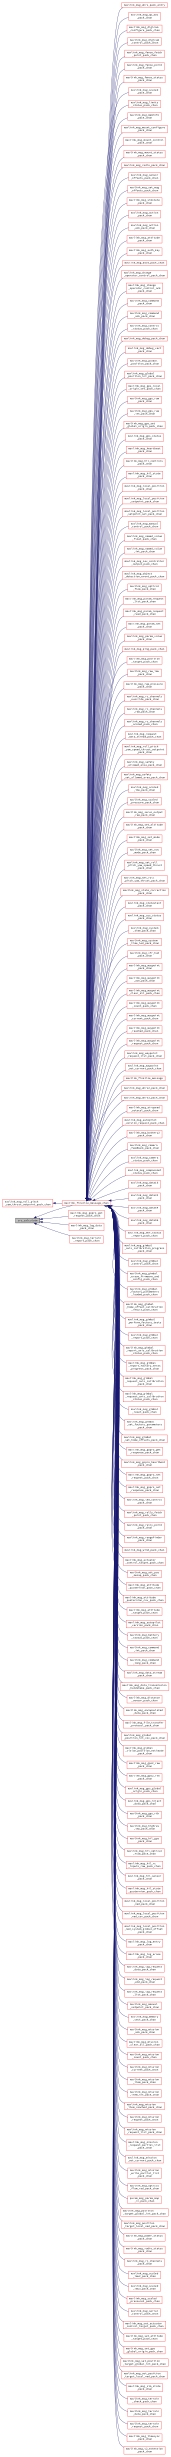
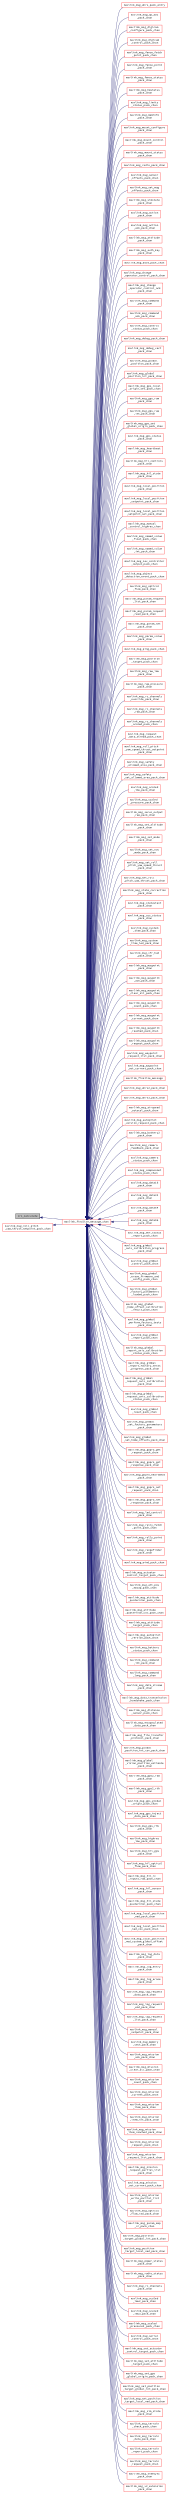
  digraph {
    fontname="Source Code Pro"
    rankdir=LR
    node [color=red fillcolor=white fontname="Source Code Pro" fontsize=10 shape=record style=filled]
    edge [color=midnightblue dir=back fontname="Source Code Pro" fontsize=10 labelfontname=Helvetica labelfontsize=10 style=solid]
    n1 [color=black fillcolor=grey75 fontcolor=black height=0.2 label=crc_calculate width=0.4]
    n2 [height=0.2 label=mavlink_finalize_message_chan width=0.4]
    n3 [height=0.2 label=mavlink_msg_ahrs_pack_entry width=0.4]
    n4 [height=0.2 label="mavlink_msg_ap_adc\l_pack_chan" width=0.4]
    n5 [height=0.2 label="mavlink_msg_digicam\l_configure_pack_chan" width=0.4]
    n6 [height=0.2 label="mavlink_msg_digicam\l_control_pack_chan" width=0.4]
    n7 [height=0.2 label="mavlink_msg_fence_fetch\l_point_pack_chan" width=0.4]
    n8 [height=0.2 label="mavlink_msg_fence_point\l_pack_chan" width=0.4]
    n9 [height=0.2 label="mavlink_msg_fence_status\l_pack_chan" width=0.4]
-   n10 [height=0.2 label="mavlink_msg_scaled\l_pack_chan" width=0.4]
+   n10 [height=0.2 label="mavlink_msg_hwstatus\l_pack_chan" width=0.4]
    n11 [height=0.2 label="mavlink_msg_limits\l_status_pack_chan" width=0.4]
    n12 [height=0.2 label="mavlink_msg_meminfo\l_pack_chan" width=0.4]
    n13 [height=0.2 label="mavlink_msg_mount_configure\l_pack_chan" width=0.4]
    n14 [height=0.2 label="mavlink_msg_mount_control\l_pack_chan" width=0.4]
    n15 [height=0.2 label="mavlink_msg_mount_status\l_pack_chan" width=0.4]
    n16 [height=0.2 label=mavlink_msg_radio_pack_chan width=0.4]
    n17 [height=0.2 label="mavlink_msg_sensor\l_offsets_pack_chan" width=0.4]
    n18 [height=0.2 label="mavlink_msg_set_mag\l_offsets_pack_chan" width=0.4]
    n19 [height=0.2 label="mavlink_msg_simstate\l_pack_chan" width=0.4]
    n20 [height=0.2 label="mavlink_msg_action\l_pack_chan" width=0.4]
    n21 [height=0.2 label="mavlink_msg_action\l_ack_pack_chan" width=0.4]
    n22 [height=0.2 label="mavlink_msg_attitude\l_pack_chan" width=0.4]
    n23 [height=0.2 label="mavlink_msg_auth_key\l_pack_chan" width=0.4]
    n24 [height=0.2 label=mavlink_msg_boot_pack_chan width=0.4]
    n25 [height=0.2 label="mavlink_msg_change\l_operator_control_pack_chan" width=0.4]
    n26 [height=0.2 label="mavlink_msg_change\l_operator_control_ack\l_pack_chan" width=0.4]
    n27 [height=0.2 label="mavlink_msg_command\l_pack_chan" width=0.4]
    n28 [height=0.2 label="mavlink_msg_command\l_ack_pack_chan" width=0.4]
    n29 [height=0.2 label="mavlink_msg_control\l_status_pack_chan" width=0.4]
    n30 [height=0.2 label=mavlink_msg_debug_pack_chan width=0.4]
    n31 [height=0.2 label="mavlink_msg_debug_vect\l_pack_chan" width=0.4]
    n32 [height=0.2 label="mavlink_msg_global\l_position_pack_chan" width=0.4]
    n33 [height=0.2 label="mavlink_msg_global\l_position_int_pack_chan" width=0.4]
    n34 [height=0.2 label="mavlink_msg_gps_local\l_origin_set_pack_chan" width=0.4]
    n35 [height=0.2 label="mavlink_msg_gps_raw\l_pack_chan" width=0.4]
    n36 [height=0.2 label="mavlink_msg_gps_raw\l_int_pack_chan" width=0.4]
    n37 [height=0.2 label="mavlink_msg_gps_set\l_global_origin_pack_chan" width=0.4]
    n38 [height=0.2 label="mavlink_msg_gps_status\l_pack_chan" width=0.4]
    n39 [height=0.2 label="mavlink_msg_heartbeat\l_pack_chan" width=0.4]
    n40 [height=0.2 label="mavlink_msg_hil_controls\l_pack_chan" width=0.4]
    n41 [height=0.2 label="mavlink_msg_hil_state\l_pack_chan" width=0.4]
    n42 [height=0.2 label="mavlink_msg_local_position\l_pack_chan" width=0.4]
    n43 [height=0.2 label="mavlink_msg_local_position\l_setpoint_pack_chan" width=0.4]
    n44 [height=0.2 label="mavlink_msg_local_position\l_setpoint_set_pack_chan" width=0.4]
-   n45 [height=0.2 label="mavlink_msg_manual\l_control_pack_chan" width=0.4]
+   n45 [height=0.2 label="mavlink_msg_manual\l_control_highres_chan" width=0.4]
    n46 [height=0.2 label="mavlink_msg_named_value\l_float_pack_chan" width=0.4]
    n47 [height=0.2 label="mavlink_msg_named_value\l_int_pack_chan" width=0.4]
    n48 [height=0.2 label="mavlink_msg_nav_controller\l_output_pack_chan" width=0.4]
    n49 [height=0.2 label="mavlink_msg_object\l_detection_event_pack_chan" width=0.4]
    n50 [height=0.2 label="mavlink_msg_optical\l_flow_pack_chan" width=0.4]
    n51 [height=0.2 label="mavlink_msg_param_request\l_list_pack_chan" width=0.4]
    n52 [height=0.2 label="mavlink_msg_param_request\l_read_pack_chan" width=0.4]
    n53 [height=0.2 label="mavlink_msg_param_set\l_pack_chan" width=0.4]
    n54 [height=0.2 label="mavlink_msg_param_value\l_pack_chan" width=0.4]
    n55 [height=0.2 label=mavlink_msg_ping_pack_chan width=0.4]
    n56 [height=0.2 label="mavlink_msg_position\l_target_pack_chan" width=0.4]
    n57 [height=0.2 label="mavlink_msg_raw_imu\l_pack_chan" width=0.4]
    n58 [height=0.2 label="mavlink_msg_raw_pressure\l_pack_chan" width=0.4]
    n59 [height=0.2 label="mavlink_msg_rc_channels\l_override_pack_chan" width=0.4]
    n60 [height=0.2 label="mavlink_msg_rc_channels\l_raw_pack_chan" width=0.4]
    n61 [height=0.2 label="mavlink_msg_rc_channels\l_scaled_pack_chan" width=0.4]
    n62 [height=0.2 label="mavlink_msg_request\l_data_stream_pack_chan" width=0.4]
    n63 [height=0.2 label="mavlink_msg_roll_pitch\l_yaw_speed_thrust_setpoint\l_pack_chan" width=0.4]
    n64 [height=0.2 label="mavlink_msg_safety\l_allowed_area_pack_chan" width=0.4]
    n65 [height=0.2 label="mavlink_msg_safety\l_set_allowed_area_pack_chan" width=0.4]
    n66 [height=0.2 label="mavlink_msg_scaled\l_imu_pack_chan" width=0.4]
    n67 [height=0.2 label="mavlink_msg_scaled\l_pressure_pack_chan" width=0.4]
    n68 [height=0.2 label="mavlink_msg_servo_output\l_raw_pack_chan" width=0.4]
    n69 [height=0.2 label="mavlink_msg_set_altitude\l_pack_chan" width=0.4]
    n70 [height=0.2 label="mavlink_msg_set_mode\l_pack_chan" width=0.4]
    n71 [height=0.2 label="mavlink_msg_set_nav\l_mode_pack_chan" width=0.4]
    n72 [height=0.2 label="mavlink_msg_set_roll\l_pitch_yaw_speed_thrust\l_pack_chan" width=0.4]
    n73 [height=0.2 label="mavlink_msg_set_roll\l_pitch_yaw_thrust_pack_chan" width=0.4]
    n74 [height=0.2 label="mavlink_msg_state_correction\l_pack_chan" width=0.4]
    n75 [height=0.2 label="mavlink_msg_statustext\l_pack_chan" width=0.4]
    n76 [height=0.2 label="mavlink_msg_sys_status\l_pack_chan" width=0.4]
    n77 [height=0.2 label="mavlink_msg_system\l_time_pack_chan" width=0.4]
    n78 [height=0.2 label="mavlink_msg_system\l_time_led_pack_chan" width=0.4]
    n79 [height=0.2 label="mavlink_msg_vfr_hud\l_pack_chan" width=0.4]
    n80 [height=0.2 label="mavlink_msg_waypoint\l_pack_chan" width=0.4]
    n81 [height=0.2 label="mavlink_msg_waypoint\l_ack_pack_chan" width=0.4]
    n82 [height=0.2 label="mavlink_msg_waypoint\l_clear_all_pack_chan" width=0.4]
    n83 [height=0.2 label="mavlink_msg_waypoint\l_count_pack_chan" width=0.4]
    n84 [height=0.2 label="mavlink_msg_waypoint\l_current_pack_chan" width=0.4]
    n85 [height=0.2 label="mavlink_msg_waypoint\l_reached_pack_chan" width=0.4]
    n86 [height=0.2 label="mavlink_msg_waypoint\l_request_pack_chan" width=0.4]
    n87 [height=0.2 label="mavlink_msg_waypoint\l_request_list_pack_chan" width=0.4]
    n88 [height=0.2 label="mavlink_msg_waypoint\l_set_current_pack_chan" width=0.4]
    n89 [height=0.2 label=mavlink_finalize_message width=0.4]
    n90 [height=0.2 label=mavlink_msg_ahrs2_pack_chan width=0.4]
    n91 [height=0.2 label=mavlink_msg_ahrs3_pack_chan width=0.4]
    n92 [height=0.2 label="mavlink_msg_airspeed\l_autocal_pack_chan" width=0.4]
    n93 [height=0.2 label="mavlink_msg_autopilot\l_version_request_pack_chan" width=0.4]
    n94 [height=0.2 label="mavlink_msg_battery2\l_pack_chan" width=0.4]
    n95 [height=0.2 label="mavlink_msg_camera\l_feedback_pack_chan" width=0.4]
    n96 [height=0.2 label="mavlink_msg_camera\l_status_pack_chan" width=0.4]
    n97 [height=0.2 label="mavlink_msg_compassmot\l_status_pack_chan" width=0.4]
    n98 [height=0.2 label="mavlink_msg_data16\l_pack_chan" width=0.4]
    n99 [height=0.2 label="mavlink_msg_data32\l_pack_chan" width=0.4]
    n100 [height=0.2 label="mavlink_msg_data64\l_pack_chan" width=0.4]
    n101 [height=0.2 label="mavlink_msg_data96\l_pack_chan" width=0.4]
    n102 [height=0.2 label="mavlink_msg_ekf_status\l_report_pack_chan" width=0.4]
    n103 [height=0.2 label="mavlink_msg_gimbal\l_axis_calibration_progress\l_pack_chan" width=0.4]
    n104 [height=0.2 label="mavlink_msg_gimbal\l_control_pack_chan" width=0.4]
    n105 [height=0.2 label="mavlink_msg_gimbal\l_erase_firmware_and\l_config_pack_chan" width=0.4]
    n106 [height=0.2 label="mavlink_msg_gimbal\l_factory_parameters\l_loaded_pack_chan" width=0.4]
    n107 [height=0.2 label="mavlink_msg_gimbal\l_home_offset_calibration\l_result_pack_chan" width=0.4]
    n108 [height=0.2 label="mavlink_msg_gimbal\l_perform_factory_tests\l_pack_chan" width=0.4]
    n109 [height=0.2 label="mavlink_msg_gimbal\l_report_pack_chan" width=0.4]
    n110 [height=0.2 label="mavlink_msg_gimbal\l_report_axis_calibration\l_status_pack_chan" width=0.4]
    n111 [height=0.2 label="mavlink_msg_gimbal\l_report_factory_tests\l_progress_pack_chan" width=0.4]
    n112 [height=0.2 label="mavlink_msg_gimbal\l_request_axis_calibration\l_pack_chan" width=0.4]
    n113 [height=0.2 label="mavlink_msg_gimbal\l_request_axis_calibration\l_status_pack_chan" width=0.4]
    n114 [height=0.2 label="mavlink_msg_gimbal\l_reset_pack_chan" width=0.4]
    n115 [height=0.2 label="mavlink_msg_gimbal\l_set_factory_parameters\l_pack_chan" width=0.4]
    n116 [height=0.2 label="mavlink_msg_gimbal\l_set_home_offsets_pack_chan" width=0.4]
    n117 [height=0.2 label="mavlink_msg_gopro_get\l_request_pack_chan" width=0.4]
    n118 [height=0.2 label="mavlink_msg_gopro_get\l_response_pack_chan" width=0.4]
    n119 [height=0.2 label="mavlink_msg_gopro_heartbeat\l_pack_chan" width=0.4]
    n120 [height=0.2 label="mavlink_msg_gopro_set\l_request_pack_chan" width=0.4]
    n121 [height=0.2 label="mavlink_msg_gopro_set\l_response_pack_chan" width=0.4]
    n122 [height=0.2 label="mavlink_msg_led_control\l_pack_chan" width=0.4]
    n123 [height=0.2 label="mavlink_msg_rally_fetch\l_point_pack_chan" width=0.4]
    n124 [height=0.2 label="mavlink_msg_rally_point\l_pack_chan" width=0.4]
    n125 [height=0.2 label="mavlink_msg_rangefinder\l_pack_chan" width=0.4]
    n126 [height=0.2 label=mavlink_msg_wind_pack_chan width=0.4]
    n127 [height=0.2 label="mavlink_msg_actuator\l_control_target_pack_chan" width=0.4]
    n128 [height=0.2 label="mavlink_msg_att_pos\l_mocap_pack_chan" width=0.4]
    n129 [height=0.2 label="mavlink_msg_attitude\l_quaternion_pack_chan" width=0.4]
    n130 [height=0.2 label="mavlink_msg_attitude\l_quaternion_cov_pack_chan" width=0.4]
    n131 [height=0.2 label="mavlink_msg_attitude\l_target_pack_chan" width=0.4]
    n132 [height=0.2 label="mavlink_msg_autopilot\l_version_pack_chan" width=0.4]
    n133 [height=0.2 label="mavlink_msg_battery\l_status_pack_chan" width=0.4]
    n134 [height=0.2 label="mavlink_msg_command\l_int_pack_chan" width=0.4]
    n135 [height=0.2 label="mavlink_msg_command\l_long_pack_chan" width=0.4]
    n136 [height=0.2 label="mavlink_msg_data_stream\l_pack_chan" width=0.4]
    n137 [height=0.2 label="mavlink_msg_data_transmission\l_handshake_pack_chan" width=0.4]
    n138 [height=0.2 label="mavlink_msg_distance\l_sensor_pack_chan" width=0.4]
    n139 [height=0.2 label="mavlink_msg_encapsulated\l_data_pack_chan" width=0.4]
    n140 [height=0.2 label="mavlink_msg_file_transfer\l_protocol_pack_chan" width=0.4]
    n141 [height=0.2 label="mavlink_msg_global\l_position_int_cov_pack_chan" width=0.4]
    n142 [height=0.2 label="mavlink_msg_global\l_vision_position_estimate\l_pack_chan" width=0.4]
    n143 [height=0.2 label="mavlink_msg_gps2_raw\l_pack_chan" width=0.4]
    n144 [height=0.2 label="mavlink_msg_gps2_rtk\l_pack_chan" width=0.4]
    n145 [height=0.2 label="mavlink_msg_gps_global\l_origin_pack_chan" width=0.4]
    n146 [height=0.2 label="mavlink_msg_gps_inject\l_data_pack_chan" width=0.4]
    n147 [height=0.2 label="mavlink_msg_gps_rtk\l_pack_chan" width=0.4]
    n148 [height=0.2 label="mavlink_msg_highres\l_imu_pack_chan" width=0.4]
    n149 [height=0.2 label="mavlink_msg_hil_gps\l_pack_chan" width=0.4]
    n150 [height=0.2 label="mavlink_msg_hil_optical\l_flow_pack_chan" width=0.4]
    n151 [height=0.2 label="mavlink_msg_hil_rc\l_inputs_raw_pack_chan" width=0.4]
    n152 [height=0.2 label="mavlink_msg_hil_sensor\l_pack_chan" width=0.4]
    n153 [height=0.2 label="mavlink_msg_hil_state\l_quaternion_pack_chan" width=0.4]
    n154 [height=0.2 label="mavlink_msg_local_position\l_ned_pack_chan" width=0.4]
    n155 [height=0.2 label="mavlink_msg_local_position\l_ned_cov_pack_chan" width=0.4]
    n156 [height=0.2 label="mavlink_msg_local_position\l_ned_system_global_offset\l_pack_chan" width=0.4]
    n157 [height=0.2 label="mavlink_msg_log_data\l_pack_chan" width=0.4]
    n158 [height=0.2 label="mavlink_msg_log_entry\l_pack_chan" width=0.4]
    n159 [height=0.2 label="mavlink_msg_log_erase\l_pack_chan" width=0.4]
    n160 [height=0.2 label="mavlink_msg_log_request\l_data_pack_chan" width=0.4]
    n161 [height=0.2 label="mavlink_msg_log_request\l_end_pack_chan" width=0.4]
    n162 [height=0.2 label="mavlink_msg_log_request\l_list_pack_chan" width=0.4]
    n163 [height=0.2 label="mavlink_msg_manual\l_setpoint_pack_chan" width=0.4]
    n164 [height=0.2 label="mavlink_msg_memory\l_vect_pack_chan" width=0.4]
    n165 [height=0.2 label="mavlink_msg_mission\l_ack_pack_chan" width=0.4]
    n166 [height=0.2 label="mavlink_msg_mission\l_clear_all_pack_chan" width=0.4]
    n167 [height=0.2 label="mavlink_msg_mission\l_count_pack_chan" width=0.4]
    n168 [height=0.2 label="mavlink_msg_mission\l_current_pack_chan" width=0.4]
    n169 [height=0.2 label="mavlink_msg_mission\l_item_pack_chan" width=0.4]
    n170 [height=0.2 label="mavlink_msg_mission\l_item_int_pack_chan" width=0.4]
    n171 [height=0.2 label="mavlink_msg_mission\l_item_reached_pack_chan" width=0.4]
    n172 [height=0.2 label="mavlink_msg_mission\l_request_pack_chan" width=0.4]
    n173 [height=0.2 label="mavlink_msg_mission\l_request_list_pack_chan" width=0.4]
    n174 [height=0.2 label="mavlink_msg_mission\l_request_partial_list\l_pack_chan" width=0.4]
    n175 [height=0.2 label="mavlink_msg_mission\l_set_current_pack_chan" width=0.4]
    n176 [height=0.2 label="mavlink_msg_mission\l_write_partial_list\l_pack_chan" width=0.4]
    n177 [height=0.2 label="mavlink_msg_optical\l_flow_rad_pack_chan" width=0.4]
-   n178 [height=0.2 label="param_msg_param_map\l_rc_pack_chan" width=0.4]
+   n178 [height=0.2 label="mavlink_msg_param_map\l_rc_pack_chan" width=0.4]
    n179 [height=0.2 label="mavlink_msg_position\l_target_global_int_pack_chan" width=0.4]
    n180 [height=0.2 label="mavlink_msg_position\l_target_local_ned_pack_chan" width=0.4]
    n181 [height=0.2 label="mavlink_msg_power_status\l_pack_chan" width=0.4]
    n182 [height=0.2 label="mavlink_msg_radio_status\l_pack_chan" width=0.4]
    n183 [height=0.2 label="mavlink_msg_rc_channels\l_pack_chan" width=0.4]
    n184 [height=0.2 label="mavlink_msg_scaled\l_imu2_pack_chan" width=0.4]
    n185 [height=0.2 label="mavlink_msg_scaled\l_imu3_pack_chan" width=0.4]
    n186 [height=0.2 label="mavlink_msg_scaled\l_pressure2_pack_chan" width=0.4]
    n187 [height=0.2 label="mavlink_msg_serial\l_control_pack_chan" width=0.4]
    n188 [height=0.2 label="mavlink_msg_set_actuator\l_control_target_pack_chan" width=0.4]
    n189 [height=0.2 label="mavlink_msg_set_attitude\l_target_pack_chan" width=0.4]
    n190 [height=0.2 label="mavlink_msg_set_gps\l_global_origin_pack_chan" width=0.4]
    n191 [height=0.2 label="mavlink_msg_set_position\l_target_global_int_pack_chan" width=0.4]
    n192 [height=0.2 label="mavlink_msg_set_position\l_target_local_ned_pack_chan" width=0.4]
    n193 [height=0.2 label="mavlink_msg_sim_state\l_pack_chan" width=0.4]
    n194 [height=0.2 label="mavlink_msg_terrain\l_check_pack_chan" width=0.4]
    n195 [height=0.2 label="mavlink_msg_terrain\l_data_pack_chan" width=0.4]
    n196 [height=0.2 label="mavlink_msg_terrain\l_report_pack_chan" width=0.4]
    n197 [height=0.2 label="mavlink_msg_terrain\l_request_pack_chan" width=0.4]
    n198 [height=0.2 label="mavlink_msg_timesync\l_pack_chan" width=0.4]
    n199 [height=0.2 label="mavlink_msg_v2_extension\l_pack_chan" width=0.4]
    n200 [height=0.2 label="mavlink_msg_roll_pitch\l_yaw_thrust_setpoint_pack_chan" width=0.4]
    n1 -> n2
    n2 -> n3
    n2 -> n4
    n2 -> n5
    n2 -> n6
    n2 -> n7
    n2 -> n8
    n2 -> n9
    n2 -> n10
    n2 -> n11
    n2 -> n12
    n2 -> n13
    n2 -> n14
    n2 -> n15
    n2 -> n16
    n2 -> n17
    n2 -> n18
    n2 -> n19
    n2 -> n20
    n2 -> n21
    n2 -> n22
    n2 -> n23
    n2 -> n24
    n2 -> n25
    n2 -> n26
    n2 -> n27
    n2 -> n28
    n2 -> n29
    n2 -> n30
    n2 -> n31
    n2 -> n32
    n2 -> n33
    n2 -> n34
    n2 -> n35
    n2 -> n36
    n2 -> n37
    n2 -> n38
    n2 -> n39
    n2 -> n40
    n2 -> n41
    n2 -> n42
    n2 -> n43
    n2 -> n44
    n2 -> n45
    n2 -> n46
    n2 -> n47
    n2 -> n48
    n2 -> n49
    n2 -> n50
    n2 -> n51
    n2 -> n52
    n2 -> n53
    n2 -> n54
    n2 -> n55
    n2 -> n56
    n2 -> n57
    n2 -> n58
    n2 -> n59
    n2 -> n60
    n2 -> n61
    n2 -> n62
    n2 -> n63
    n2 -> n64
    n2 -> n65
    n2 -> n66
    n2 -> n67
    n2 -> n68
    n2 -> n69
    n2 -> n70
    n2 -> n71
    n2 -> n72
    n2 -> n73
    n2 -> n74
    n2 -> n75
    n2 -> n76
    n2 -> n77
    n2 -> n78
    n2 -> n79
    n2 -> n80
    n2 -> n81
    n2 -> n82
    n2 -> n83
    n2 -> n84
    n2 -> n85
    n2 -> n86
    n2 -> n87
    n2 -> n88
    n2 -> n89
    n2 -> n90
    n2 -> n91
    n2 -> n92
    n2 -> n93
    n2 -> n94
    n2 -> n95
    n2 -> n96
    n2 -> n97
    n2 -> n98
    n2 -> n99
    n2 -> n100
    n2 -> n101
    n2 -> n102
    n2 -> n103
    n2 -> n104
    n2 -> n105
    n2 -> n106
    n2 -> n107
    n2 -> n108
    n2 -> n109
    n2 -> n110
    n2 -> n111
    n2 -> n112
    n2 -> n113
    n2 -> n114
    n2 -> n115
    n2 -> n116
-   n1 -> n117
+   n2 -> n117
    n2 -> n118
    n2 -> n119
    n2 -> n120
    n2 -> n121
    n2 -> n122
    n2 -> n123
    n2 -> n124
    n2 -> n125
    n2 -> n126
    n2 -> n127
    n2 -> n128
    n2 -> n129
    n2 -> n130
    n2 -> n131
    n2 -> n132
    n2 -> n133
    n2 -> n134
    n2 -> n135
    n2 -> n136
    n2 -> n137
    n2 -> n138
    n2 -> n139
    n2 -> n140
    n2 -> n141
    n2 -> n142
    n2 -> n143
    n2 -> n144
    n2 -> n145
    n2 -> n146
    n2 -> n147
    n2 -> n148
    n2 -> n149
    n2 -> n150
    n2 -> n151
    n2 -> n152
    n2 -> n153
    n2 -> n154
    n2 -> n155
    n2 -> n156
-   n1 -> n157
+   n2 -> n157
    n2 -> n158
    n2 -> n159
    n2 -> n160
    n2 -> n161
    n2 -> n162
    n2 -> n163
    n2 -> n164
    n2 -> n165
    n2 -> n166
    n2 -> n167
    n2 -> n168
    n2 -> n169
    n2 -> n170
    n2 -> n171
    n2 -> n172
    n2 -> n173
    n2 -> n174
    n2 -> n175
    n2 -> n176
    n2 -> n177
    n2 -> n178
    n2 -> n179
    n2 -> n180
    n2 -> n181
    n2 -> n182
    n2 -> n183
    n2 -> n184
    n2 -> n185
    n2 -> n186
    n2 -> n187
    n2 -> n188
    n2 -> n189
    n2 -> n190
    n2 -> n191
    n2 -> n192
    n2 -> n193
    n2 -> n194
    n2 -> n195
-   n1 -> n196
+   n2 -> n196
    n2 -> n197
    n2 -> n198
    n2 -> n199
    n200 -> n2
  }
